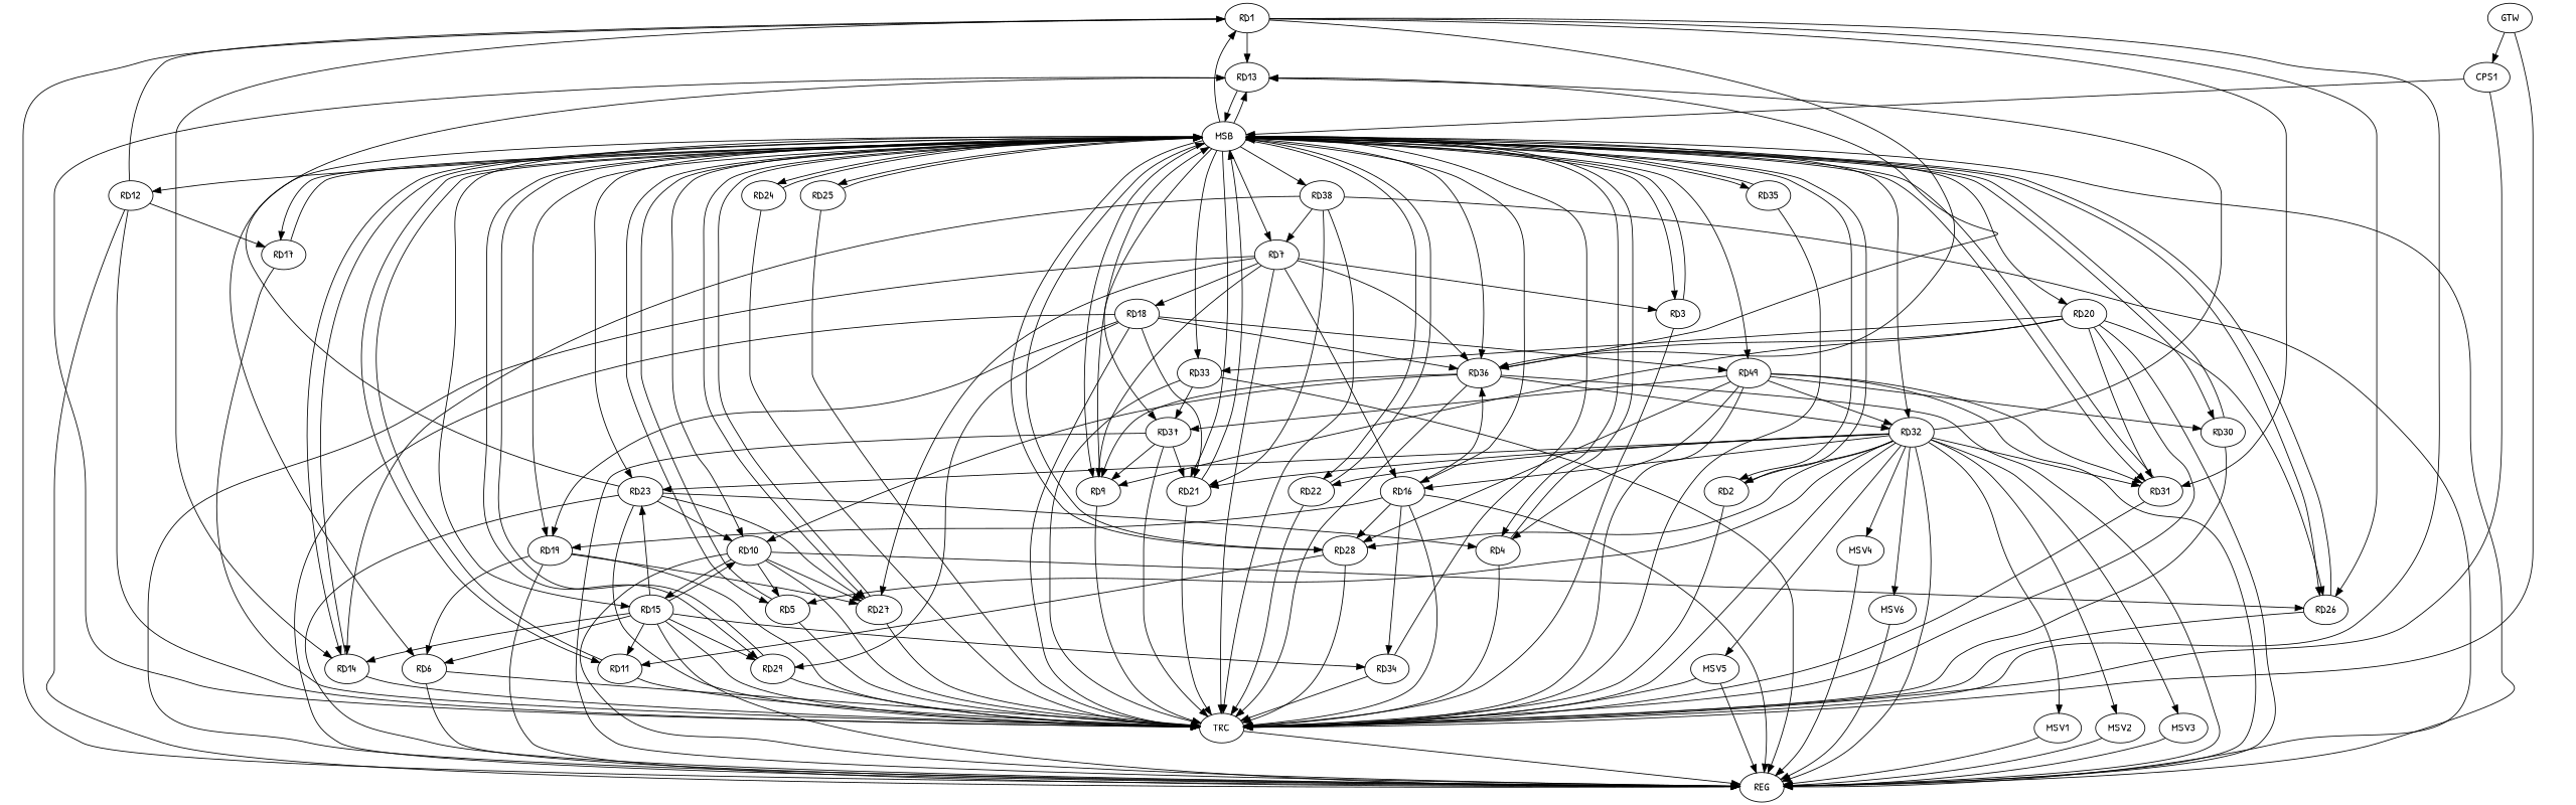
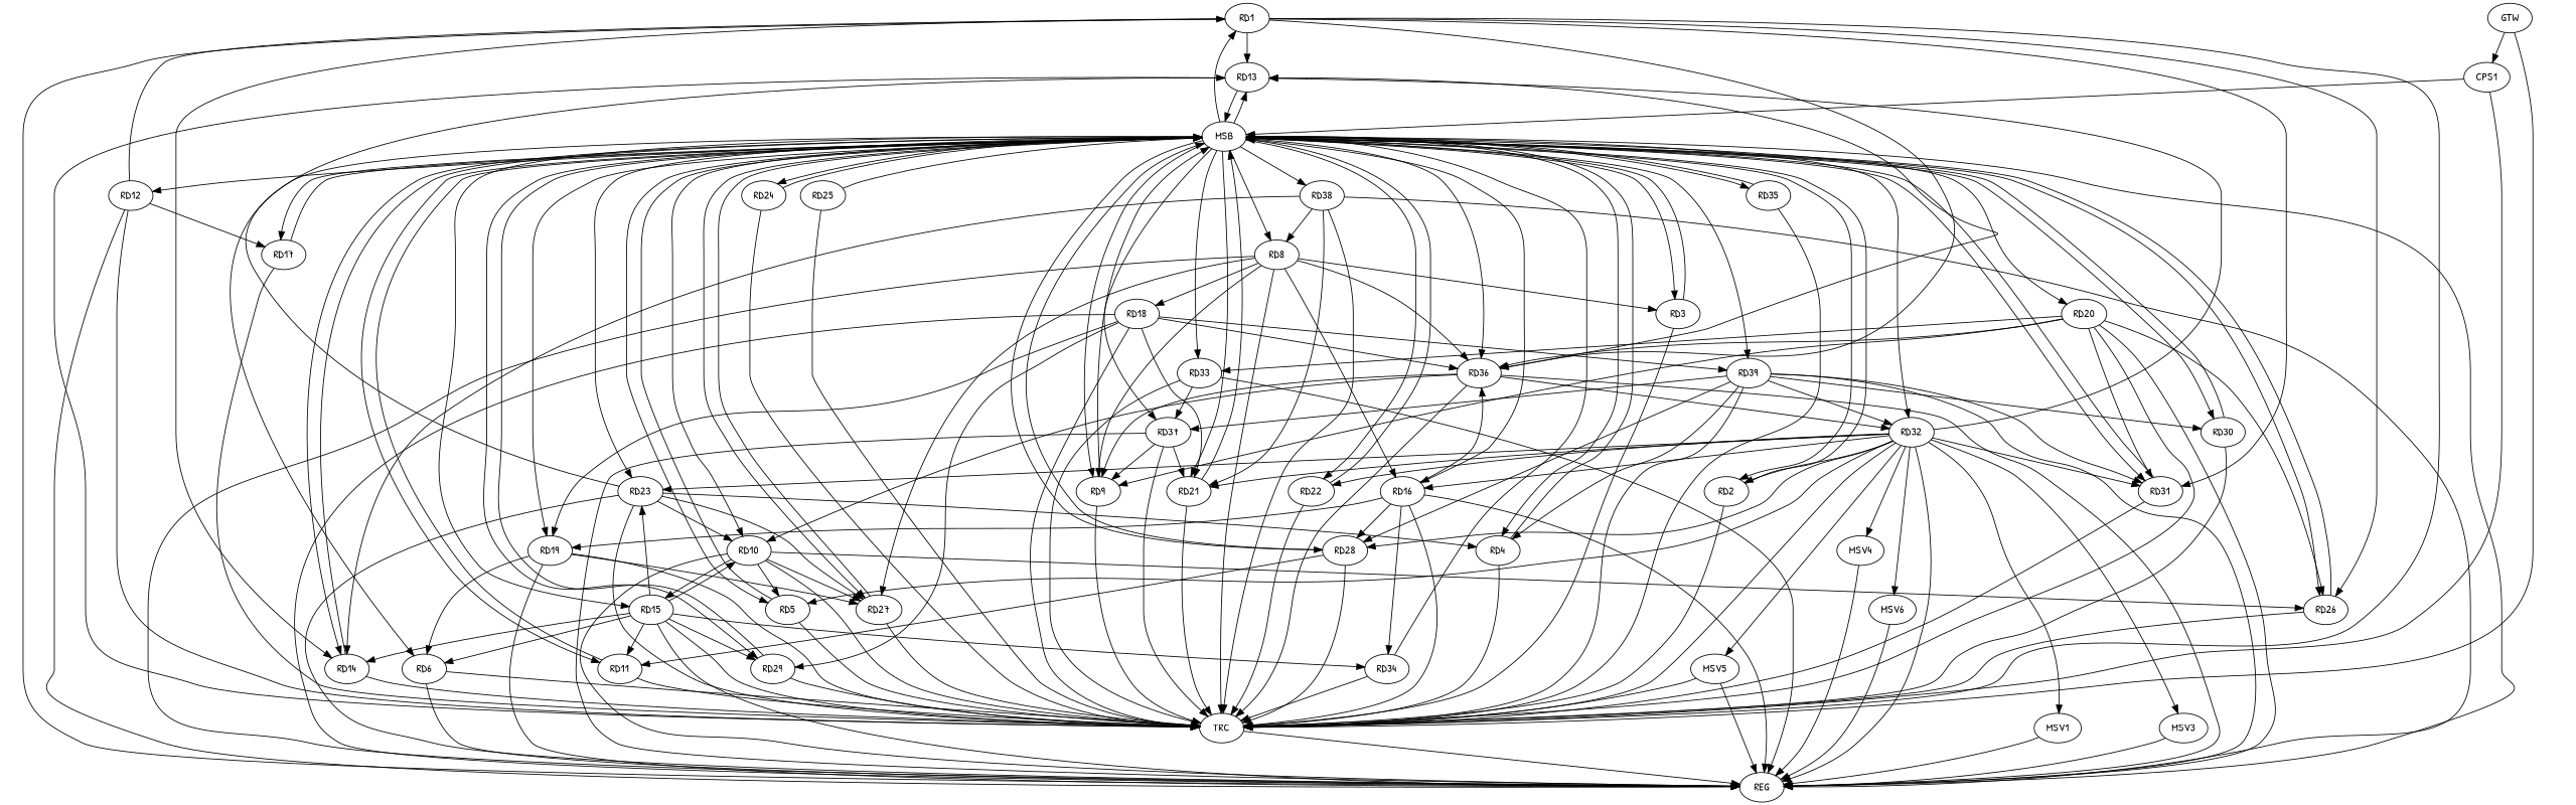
  strict digraph {
    fontname="Patrick Hand"
    node [fontname="Patrick Hand"]
    edge [fontname="Patrick Hand"]
    n1 [label=RD1]
    n2 [label=RD13]
    n3 [label=RD14]
    n4 [label=RD26]
    n5 [label=RD31]
    n6 [label=RD36]
    n7 [label=REG]
    n8 [label=TRC]
    n9 [label=MSB]
    n10 [label=RD9]
    n11 [label=RD10]
    n12 [label=RD32]
    n13 [label=RD2]
    n14 [label=RD3]
    n15 [label=RD4]
    n16 [label=RD5]
    n17 [label=RD6]
-   n18 [label=RD7]
+   n18 [label=RD8]
    n19 [label=RD16]
    n20 [label=RD27]
    n21 [label=RD11]
    n22 [label=RD15]
    n23 [label=RD12]
    n24 [label=RD17]
    n25 [label=RD23]
    n26 [label=RD29]
    n27 [label=RD19]
    n28 [label=RD28]
    n29 [label=RD21]
-   n30 [label=RD49]
+   n30 [label=RD39]
    n31 [label=RD20]
    n32 [label=RD33]
    n33 [label=RD22]
    n34 [label=RD24]
    n35 [label=RD25]
    n36 [label=RD30]
    n37 [label=RD37]
    n38 [label=RD35]
    n39 [label=RD38]
    n40 [label=RD18]
    n41 [label=RD34]
    n42 [label=MSV1]
-   n43 [label=MSV2]
    n44 [label=MSV3]
    n45 [label=MSV4]
    n46 [label=MSV5]
    n47 [label=MSV6]
    n48 [label=CPS1]
    n49 [label=GTW]
    n1 -> n2
    n1 -> n3
    n1 -> n4
    n1 -> n5
    n1 -> n6
    n1 -> n7
    n1 -> n8
    n2 -> n8
    n2 -> n9
    n3 -> n8
    n3 -> n9
    n4 -> n8
    n4 -> n9
    n5 -> n8
    n5 -> n9
    n6 -> n2
    n6 -> n7
    n6 -> n8
    n6 -> n10
    n6 -> n11
    n6 -> n12
    n8 -> n7
    n9 -> n1
    n9 -> n2
    n9 -> n3
    n9 -> n4
    n9 -> n5
    n9 -> n6
    n9 -> n7
    n9 -> n10
    n9 -> n11
    n9 -> n12
    n9 -> n13
    n9 -> n14
    n9 -> n15
    n9 -> n16
    n9 -> n17
    n9 -> n18
    n9 -> n19
    n9 -> n20
    n9 -> n21
    n9 -> n22
    n9 -> n23
    n9 -> n24
    n9 -> n25
    n9 -> n26
    n9 -> n27
    n9 -> n28
    n9 -> n29
    n9 -> n30
    n9 -> n31
    n9 -> n32
    n9 -> n33
    n9 -> n34
-   n9 -> n35
    n9 -> n36
    n9 -> n37
    n9 -> n38
    n9 -> n39
    n10 -> n8
    n10 -> n9
    n11 -> n4
    n11 -> n7
    n11 -> n8
    n11 -> n16
    n11 -> n20
    n11 -> n22
    n12 -> n2
    n12 -> n5
    n12 -> n7
    n12 -> n8
    n12 -> n13
    n12 -> n16
    n12 -> n19
    n12 -> n25
    n12 -> n28
    n12 -> n29
    n12 -> n33
    n12 -> n42
-   n12 -> n43
    n12 -> n44
    n12 -> n45
    n12 -> n46
    n12 -> n47
    n13 -> n8
    n13 -> n9
    n14 -> n8
    n14 -> n9
    n15 -> n8
    n15 -> n9
    n16 -> n8
    n16 -> n9
    n17 -> n7
    n17 -> n8
    n18 -> n6
    n18 -> n7
    n18 -> n8
    n18 -> n10
    n18 -> n14
    n18 -> n19
    n18 -> n20
    n18 -> n40
    n19 -> n6
    n19 -> n7
    n19 -> n8
    n19 -> n27
    n19 -> n28
    n19 -> n41
    n20 -> n8
    n20 -> n9
    n21 -> n8
    n21 -> n9
    n22 -> n3
    n22 -> n7
    n22 -> n8
    n22 -> n11
    n22 -> n17
    n22 -> n21
    n22 -> n25
    n22 -> n26
    n22 -> n41
    n23 -> n1
    n23 -> n7
    n23 -> n8
    n23 -> n24
    n24 -> n8
    n24 -> n9
    n25 -> n2
    n25 -> n7
    n25 -> n8
    n25 -> n11
    n25 -> n15
    n25 -> n20
    n26 -> n8
    n26 -> n9
    n27 -> n7
    n27 -> n8
    n27 -> n17
    n27 -> n20
    n28 -> n8
    n28 -> n9
    n28 -> n21
    n29 -> n8
    n29 -> n9
    n30 -> n5
    n30 -> n7
    n30 -> n8
    n30 -> n12
    n30 -> n15
    n30 -> n28
    n30 -> n36
    n30 -> n37
    n31 -> n4
    n31 -> n5
    n31 -> n6
    n31 -> n7
    n31 -> n8
    n31 -> n10
    n31 -> n32
    n32 -> n7
    n32 -> n8
    n32 -> n37
    n33 -> n8
    n33 -> n9
    n34 -> n8
    n34 -> n9
    n35 -> n8
    n35 -> n9
    n36 -> n8
    n36 -> n9
    n37 -> n7
    n37 -> n8
    n37 -> n10
    n37 -> n29
    n38 -> n8
    n38 -> n9
    n39 -> n3
    n39 -> n7
    n39 -> n8
    n39 -> n18
    n39 -> n29
    n40 -> n6
    n40 -> n7
    n40 -> n8
    n40 -> n26
    n40 -> n27
    n40 -> n29
    n40 -> n30
    n41 -> n8
    n41 -> n9
    n42 -> n7
-   n43 -> n7
    n44 -> n7
    n45 -> n7
    n46 -> n7
    n46 -> n8
    n47 -> n7
    n48 -> n8
    n48 -> n9
    n49 -> n8
    n49 -> n48
  }
